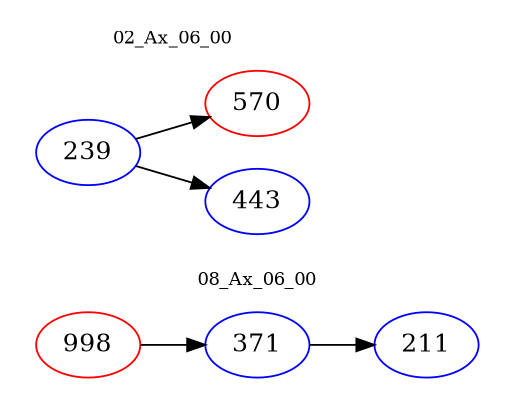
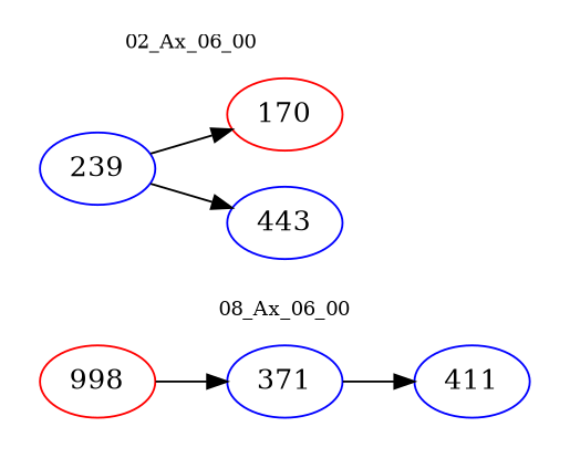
  digraph {
    rankdir=LR
    node [color=blue]
    edge [color=black]
    n1 [label=371]
-   n2 [label=211]
+   n2 [label=411]
    n3 [color=red label=998]
    n4 [label=239]
    n5 [label=443]
-   n6 [color=red label=570]
+   n6 [color=red label=170]
    subgraph cluster_1 {
      color=white
      fontsize=10
      label="08_Ax_06_00"
      n1
      n2
      n3
    }
    subgraph cluster_2 {
      color=white
      fontsize=10
      label="02_Ax_06_00"
      n4
      n5
      n6
    }
    n1 -> n2
    n3 -> n1
    n4 -> n5
    n4 -> n6
  }
